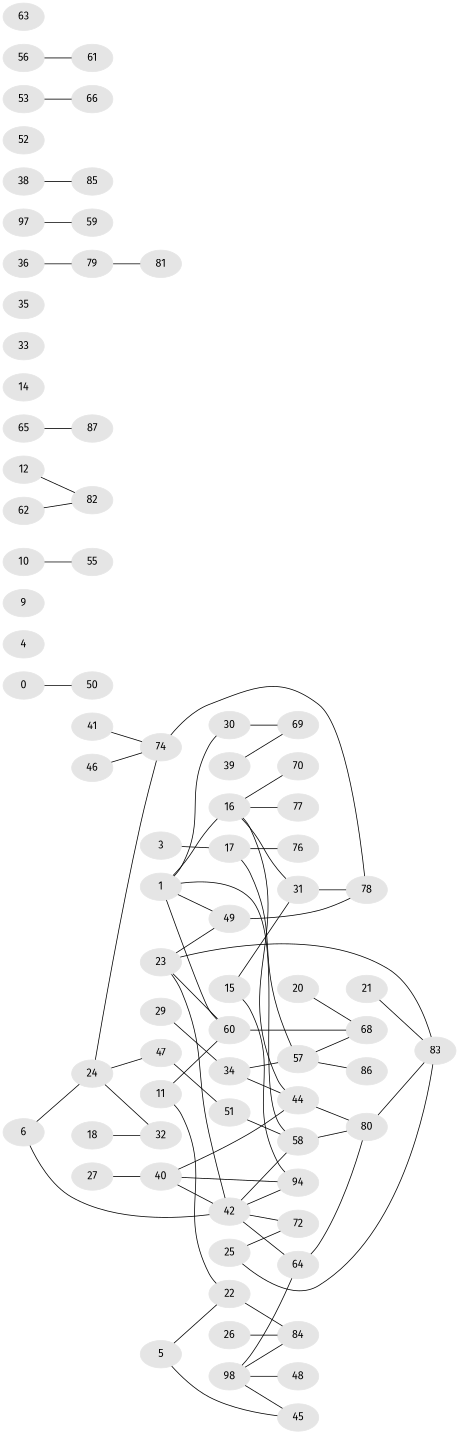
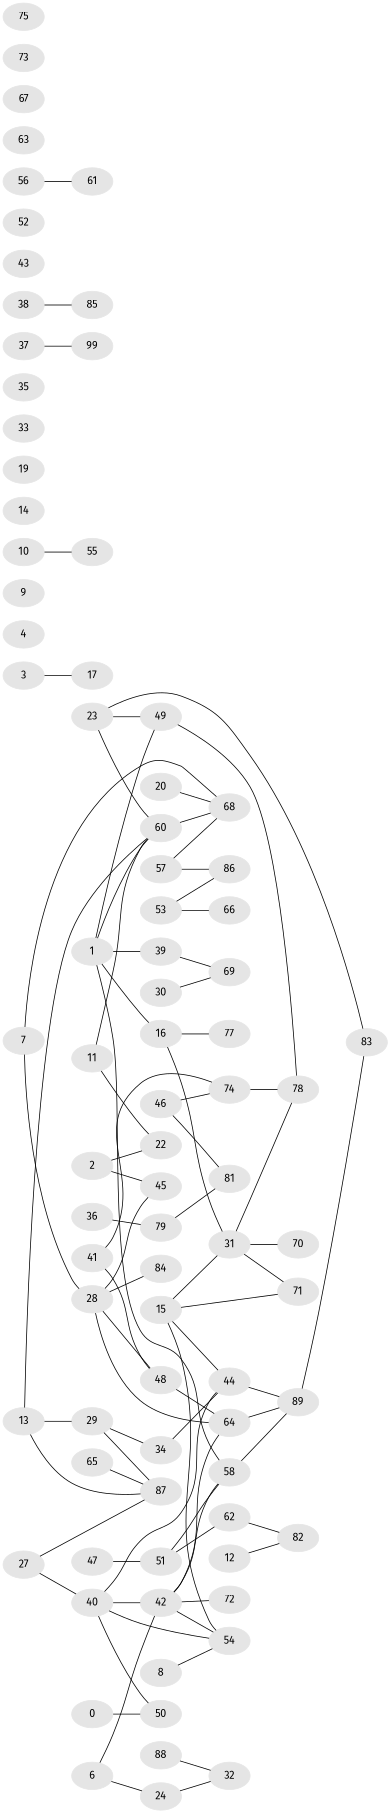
  graph {
    fontname="Fira Sans"
    rankdir=LR
    node [color=gray90 fontname="Fira Sans" style=filled]
    edge [fontname="Fira Sans"]
    1
    16
    39
    49
    58
    60
    31
    44
    77
    69
    78
-   80
+   80 [label=89]
    68
    n14 [label=0]
    50
    3
    17
    57
-   76
    4
-   5
+   5 [label=2]
    22
    45
    84
    6
    24
    42
    32
    47
    74
-   54 [label=94]
+   54
    72
    64
-   28 [label=98]
+   7
+   28
    48
+   8
    9
    10
    55
    11
    12
    82
+   13
    29
    87
    34
    14
    15
+   71
    70
    86
-   18
+   18 [label=88]
+   19
    20
-   21
    83
    23
    51
-   25
-   26
    27
    40
    30
    33
    35
    36
    79
    81
-   37 [label=97]
-   59
+   37
+   59 [label=99]
    38
    85
    41
+   43
    46
    62
    52
    53
    66
    56
    61
    63
    65
+   67
+   73
+   75
    1 -- 16
-   1 -- 30
+   1 -- 39
    1 -- 49
    1 -- 58
    1 -- 60
    16 -- 31
-   16 -- 44
+   15 -- 44
    16 -- 77
    39 -- 69
    49 -- 78
    58 -- 80
    60 -- 68
    31 -- 78
-   16 -- 70
+   31 -- 71
+   31 -- 70
    44 -- 80
    80 -- 83
    n14 -- 50
    3 -- 17
-   17 -- 57
-   17 -- 76
    57 -- 68
    57 -- 86
    5 -- 22
    5 -- 45
-   22 -- 84
    6 -- 24
    6 -- 42
    24 -- 32
-   24 -- 47
-   24 -- 74
    42 -- 58
    42 -- 54
    42 -- 72
    42 -- 64
    47 -- 51
    74 -- 78
    64 -- 80
+   7 -- 68
+   7 -- 28
    28 -- 45
    28 -- 84
    28 -- 64
    28 -- 48
+   48 -- 64
+   8 -- 54
    10 -- 55
    11 -- 60
    11 -- 22
    12 -- 82
+   13 -- 60
+   13 -- 29
+   13 -- 87
+   29 -- 87
    29 -- 34
    34 -- 44
-   34 -- 57
    15 -- 31
    15 -- 54
+   15 -- 71
    18 -- 32
    20 -- 68
-   21 -- 83
    23 -- 49
    23 -- 60
-   23 -- 42
    23 -- 83
    51 -- 58
-   25 -- 72
-   25 -- 83
-   26 -- 84
+   51 -- 62
+   27 -- 87
    27 -- 40
    40 -- 44
+   40 -- 50
    40 -- 42
    40 -- 54
    30 -- 69
    36 -- 79
    79 -- 81
    37 -- 59
    38 -- 85
    41 -- 74
+   41 -- 48
    46 -- 74
+   46 -- 81
    62 -- 82
+   53 -- 86
    53 -- 66
    56 -- 61
    65 -- 87
  }
